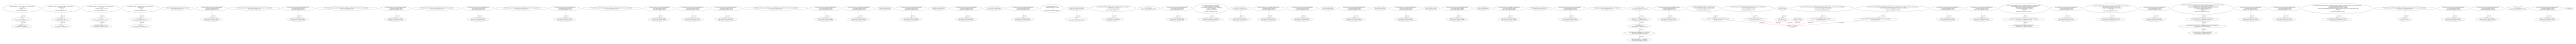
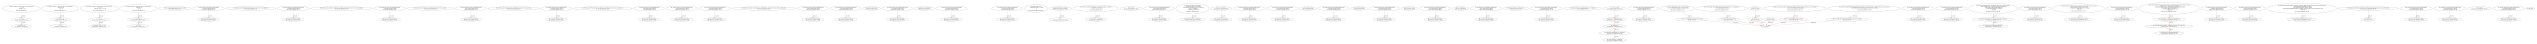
  digraph {
    fontname=Inter
    node [fontname=Inter type_label=expression_statement]
    edge [color=red controlflow_type=next_line edge_type=CFG_edge fontname=Inter]
    n1 [label="2_ function add(uint a, uint b) internal pure returns (uint c) {\n        c = a + b;\n        require(c >= a);\n    }\n13-function_definition-3-6" method="add(uint a,uint b)" type_label=function_definition]
    n2 [label="3_ c = a + b;\n31-expression_statement-4-4" method="add(uint a,uint b)"]
    n3 [label="4_ require(c >= a);\n37-expression_statement-5-5" method="add(uint a,uint b)"]
    n4 [label="6_ function sub(uint a, uint b) internal pure returns (uint c) {\n        require(b <= a);\n        c = a - b;\n    }\n44-function_definition-7-10" method="sub(uint a,uint b)" type_label=function_definition]
    n5 [label="7_ require(b <= a);\n62-expression_statement-8-8" method="sub(uint a,uint b)"]
    n6 [label="8_ c = a - b;\n69-expression_statement-9-9" method="sub(uint a,uint b)"]
    n7 [label="10_ function mul(uint a, uint b) internal pure returns (uint c) {\n        c = a * b;\n        require(a == 0 || c / a == b);\n    }\n75-function_definition-11-14" method="mul(uint a,uint b)" type_label=function_definition]
    n8 [label="11_ c = a * b;\n93-expression_statement-12-12" method="mul(uint a,uint b)"]
    n9 [label="12_ require(a == 0 || c / a == b);\n99-expression_statement-13-13" method="mul(uint a,uint b)"]
    n10 [label="14_ function div(uint a, uint b) internal pure returns (uint c) {\n        require(b > 0);\n        c = a / b;\n    }\n112-function_definition-15-18" method="div(uint a,uint b)" type_label=function_definition]
    n11 [label="15_ require(b > 0);\n130-expression_statement-16-16" method="div(uint a,uint b)"]
    n12 [label="16_ c = a / b;\n137-expression_statement-17-17" method="div(uint a,uint b)"]
    n13 [label="20_ function totalSupply() public view returns (uint);\n146-function_definition-21-21" method="totalSupply()" type_label=function_definition]
    n14 [label="21_ function bug_unchk_send10() payable public{\n      msg.sender.transfer(1 ether);}\n154-function_definition-22-23" method="bug_unchk_send10()" type_label=function_definition]
    n15 [label="22_ msg.sender.transfer(1 ether);\n159-expression_statement-23-23" method="bug_unchk_send10()"]
    n16 [label="23_ function balanceOf(address tokenOwner) public view returns (uint balance);\n169-function_definition-24-24" method="balanceOf(address tokenOwner)" type_label=function_definition]
    n17 [label="24_ function bug_unchk_send22() payable public{\n      msg.sender.transfer(1 ether);}\n182-function_definition-25-26" method="bug_unchk_send22()" type_label=function_definition]
    n18 [label="25_ msg.sender.transfer(1 ether);\n187-expression_statement-26-26" method="bug_unchk_send22()"]
    n19 [label="26_ function allowance(address tokenOwner, address spender) public view returns (uint remaining);\n197-function_definition-27-27" method="allowance(address tokenOwner,address spender)" type_label=function_definition]
    n20 [label="27_ function bug_unchk_send12() payable public{\n      msg.sender.transfer(1 ether);}\n214-function_definition-28-29" method="bug_unchk_send12()" type_label=function_definition]
    n21 [label="28_ msg.sender.transfer(1 ether);\n219-expression_statement-29-29" method="bug_unchk_send12()"]
    n22 [label="29_ function transfer(address to, uint tokens) public returns (bool success);\n229-function_definition-30-30" method="transfer(address to,uint tokens)" type_label=function_definition]
    n23 [label="30_ function bug_unchk_send11() payable public{\n      msg.sender.transfer(1 ether);}\n245-function_definition-31-32" method="bug_unchk_send11()" type_label=function_definition]
    n24 [label="31_ msg.sender.transfer(1 ether);\n250-expression_statement-32-32" method="bug_unchk_send11()"]
    n25 [label="32_ function approve(address spender, uint tokens) public returns (bool success);\n260-function_definition-33-33" method="approve(address spender,uint tokens)" type_label=function_definition]
    n26 [label="33_ function bug_unchk_send1() payable public{\n      msg.sender.transfer(1 ether);}\n276-function_definition-34-35" method="bug_unchk_send1()" type_label=function_definition]
    n27 [label="34_ msg.sender.transfer(1 ether);\n281-expression_statement-35-35" method="bug_unchk_send1()"]
    n28 [label="35_ function transferFrom(address from, address to, uint tokens) public returns (bool success);\n291-function_definition-36-36" method="transferFrom(address from,address to,uint tokens)" type_label=function_definition]
    n29 [label="36_ function bug_unchk_send2() payable public{\n      msg.sender.transfer(1 ether);}\n311-function_definition-37-38" method="bug_unchk_send2()" type_label=function_definition]
    n30 [label="37_ msg.sender.transfer(1 ether);\n316-expression_statement-38-38" method="bug_unchk_send2()"]
    n31 [label="38_ function bug_unchk_send27() payable public{\n      msg.sender.transfer(1 ether);}\n326-function_definition-39-40" method="bug_unchk_send27()" type_label=function_definition]
    n32 [label="39_ msg.sender.transfer(1 ether);\n331-expression_statement-40-40" method="bug_unchk_send27()"]
    n33 [label="41_ function bug_unchk_send31() payable public{\n      msg.sender.transfer(1 ether);}\n355-function_definition-42-43" method="bug_unchk_send31()" type_label=function_definition]
    n34 [label="42_ msg.sender.transfer(1 ether);\n360-expression_statement-43-43" method="bug_unchk_send31()"]
    n35 [label="46_ function receiveApproval(address from, uint256 tokens, address token, bytes memory data) public;\n387-function_definition-47-47" method="receiveApproval(address from,uint256 tokens,address token,bytes memory data)" type_label=function_definition]
    n36 [label="47_ function bug_unchk_send17() payable public{\n      msg.sender.transfer(1 ether);}\n406-function_definition-48-49" method="bug_unchk_send17()" type_label=function_definition]
    n37 [label="48_ msg.sender.transfer(1 ether);\n411-expression_statement-49-49" method="bug_unchk_send17()"]
    n38 [label="51_ function bug_unchk_send29() payable public{\n      msg.sender.transfer(1 ether);}\n424-function_definition-52-53" method="bug_unchk_send29()" type_label=function_definition]
    n39 [label="52_ msg.sender.transfer(1 ether);\n429-expression_statement-53-53" method="bug_unchk_send29()"]
    n40 [label="53_ address public owner;\n439-new_variable-54-54" type_label=new_variable]
    n41 [label="54_ function bug_unchk_send6() payable public{\n      msg.sender.transfer(1 ether);}\n444-function_definition-55-56" method="bug_unchk_send6()" type_label=function_definition]
    n42 [label="55_ msg.sender.transfer(1 ether);\n449-expression_statement-56-56" method="bug_unchk_send6()"]
    n43 [label="56_ address public newOwner;\n459-new_variable-57-57" type_label=new_variable]
    n44 [label="57_ function bug_unchk_send13() payable public{\n      msg.sender.transfer(1 ether);}\n464-function_definition-58-59" method="bug_unchk_send13()" type_label=function_definition]
    n45 [label="58_ msg.sender.transfer(1 ether);\n469-expression_statement-59-59" method="bug_unchk_send13()"]
-   n46 [label="61_ owner = msg.sender;\n491-expression_statement-62-62"]
    n47 [label="63_ function bug_unchk_send3() payable public{\n      msg.sender.transfer(1 ether);}\n497-function_definition-64-65" method="bug_unchk_send3()" type_label=function_definition]
    n48 [label="64_ msg.sender.transfer(1 ether);\n502-expression_statement-65-65" method="bug_unchk_send3()"]
    n49 [label="65_ modifier onlyOwner {\n        require(msg.sender == owner);\n        _;\n    }\n512-expression_statement-66-69"]
    n50 [label="66_ require(msg.sender == owner);\n515-expression_statement-67-67"]
    n51 [label="67_ _;\n524-expression_statement-68-68"]
    n52 [label="69_ function transferOwnership(address _newOwner) public onlyOwner {\n        newOwner = _newOwner;\n    }\n526-function_definition-70-72" method="transferOwnership(address _newOwner)" type_label=function_definition]
    n53 [label="70_ newOwner = _newOwner;\n536-expression_statement-71-71" method="transferOwnership(address _newOwner)"]
    n54 [label="69_ onlyOwner\n533-expression_statement-70-70" method="transferOwnership(address _newOwner)"]
    n55 [label="72_ function bug_unchk_send9() payable public{\n      msg.sender.transfer(1 ether);}\n540-function_definition-73-74" method="bug_unchk_send9()" type_label=function_definition]
    n56 [label="73_ msg.sender.transfer(1 ether);\n545-expression_statement-74-74" method="bug_unchk_send9()"]
    n57 [label="74_ function acceptOwnership() public {\n        require(msg.sender == newOwner);\n        emit OwnershipTransferred(owner, newOwner);\n        owner = newOwner;\n        newOwner = address(0);\n    }\n555-function_definition-75-80" method="acceptOwnership()" type_label=function_definition]
    n58 [label="75_ require(msg.sender == newOwner);\n559-expression_statement-76-76" method="acceptOwnership()"]
    n59 [label="77_ owner = newOwner;\n574-expression_statement-78-78" method="acceptOwnership()"]
    n60 [label="78_ newOwner = address(0);\n578-expression_statement-79-79" method="acceptOwnership()"]
    n61 [label="80_ function bug_unchk_send25() payable public{\n      msg.sender.transfer(1 ether);}\n584-function_definition-81-82" method="bug_unchk_send25()" type_label=function_definition]
    n62 [label="81_ msg.sender.transfer(1 ether);\n589-expression_statement-82-82" method="bug_unchk_send25()"]
    n63 [label="85_ function bug_unchk_send16() payable public{\n      msg.sender.transfer(1 ether);}\n613-function_definition-86-87" method="bug_unchk_send16()" type_label=function_definition]
    n64 [label="86_ msg.sender.transfer(1 ether);\n618-expression_statement-87-87" method="bug_unchk_send16()"]
    n65 [label="87_ string public symbol;\n628-new_variable-88-88" type_label=new_variable]
    n66 [label="88_ function bug_unchk_send24() payable public{\n      msg.sender.transfer(1 ether);}\n633-function_definition-89-90" method="bug_unchk_send24()" type_label=function_definition]
    n67 [label="89_ msg.sender.transfer(1 ether);\n638-expression_statement-90-90" method="bug_unchk_send24()"]
    n68 [label="90_ uint public decimals;\n648-new_variable-91-91" type_label=new_variable]
    n69 [label="91_ function bug_unchk_send5() payable public{\n      msg.sender.transfer(1 ether);}\n653-function_definition-92-93" method="bug_unchk_send5()" type_label=function_definition]
    n70 [label="92_ msg.sender.transfer(1 ether);\n658-expression_statement-93-93" method="bug_unchk_send5()"]
    n71 [label="93_ string public  name;\n668-new_variable-94-94" type_label=new_variable]
    n72 [label="94_ function bug_unchk_send15() payable public{\n      msg.sender.transfer(1 ether);}\n673-function_definition-95-96" method="bug_unchk_send15()" type_label=function_definition]
    n73 [label="95_ msg.sender.transfer(1 ether);\n678-expression_statement-96-96" method="bug_unchk_send15()"]
    n74 [label="96_ uint _totalSupply;\n688-new_variable-97-97" type_label=new_variable]
    n75 [label="97_ function bug_unchk_send28() payable public{\n      msg.sender.transfer(1 ether);}\n692-function_definition-98-99" method="bug_unchk_send28()" type_label=function_definition]
    n76 [label="98_ msg.sender.transfer(1 ether);\n697-expression_statement-99-99" method="bug_unchk_send28()"]
    n77 [label="99_ mapping(address => uint) balances;\n707-new_variable-100-100" type_label=new_variable]
    n78 [label="100_ function bug_unchk_send21() payable public{\n      msg.sender.transfer(1 ether);}\n713-function_definition-101-102" method="bug_unchk_send21()" type_label=function_definition]
    n79 [label="101_ msg.sender.transfer(1 ether);\n718-expression_statement-102-102" method="bug_unchk_send21()"]
    n80 [label="102_ mapping(address => mapping(address => uint)) allowed;\n728-new_variable-103-103" type_label=new_variable]
    n81 [label="104_ symbol = \"FTB\";\n738-expression_statement-105-105"]
    n82 [label="105_ name = \"ForTheBlockchain\";\n743-expression_statement-106-106"]
    n83 [label="106_ decimals = 8;\n748-expression_statement-107-107"]
    n84 [label="107_ _totalSupply =100000000 * 10**(decimals);\n752-expression_statement-108-108"]
    n85 [label="108_ balances[owner] = _totalSupply;\n761-expression_statement-109-109"]
    n86 [label="111_ function bug_unchk_send19() payable public{\n      msg.sender.transfer(1 ether);}\n777-function_definition-112-113" method="bug_unchk_send19()" type_label=function_definition]
    n87 [label="112_ msg.sender.transfer(1 ether);\n782-expression_statement-113-113" method="bug_unchk_send19()"]
    n88 [label="113_ function totalSupply() public view returns (uint) {\n        return _totalSupply.sub(balances[address(0)]);\n    }\n792-function_definition-114-116" method="totalSupply()" type_label=function_definition]
    n89 [label="114_ return _totalSupply.sub(balances[address(0)]);\n801-return-115-115" method="totalSupply()" type_label=return]
    n90 [label="0_ exit_node" type_label=exit]
    n91 [label="116_ function bug_unchk_send26() payable public{\n      msg.sender.transfer(1 ether);}\n812-function_definition-117-118" method="bug_unchk_send26()" type_label=function_definition]
    n92 [label="117_ msg.sender.transfer(1 ether);\n817-expression_statement-118-118" method="bug_unchk_send26()"]
    n93 [label="118_ function balanceOf(address tokenOwner) public view returns (uint balance) {\n        return balances[tokenOwner];\n    }\n827-function_definition-119-121" method="balanceOf(address tokenOwner)" type_label=function_definition]
    n94 [label="119_ return balances[tokenOwner];\n841-return-120-120" method="balanceOf(address tokenOwner)" type_label=return]
    n95 [label="121_ function bug_unchk_send20() payable public{\n      msg.sender.transfer(1 ether);}\n845-function_definition-122-123" method="bug_unchk_send20()" type_label=function_definition]
    n96 [label="122_ msg.sender.transfer(1 ether);\n850-expression_statement-123-123" method="bug_unchk_send20()"]
    n97 [label="123_ function transfer(address to, uint tokens) public returns (bool success) {\n        balances[msg.sender] = balances[msg.sender].sub(tokens);\n        balances[to] = balances[to].add(tokens);\n        emit Transfer(msg.sender, to, tokens);\n        return true;\n    }\n860-function_definition-124-129" method="transfer(address to,uint tokens)" type_label=function_definition]
    n98 [label="124_ balances[msg.sender] = balances[msg.sender].sub(tokens);\n877-expression_statement-125-125" method="transfer(address to,uint tokens)"]
    n99 [label="125_ balances[to] = balances[to].add(tokens);\n894-expression_statement-126-126" method="transfer(address to,uint tokens)"]
    n100 [label="127_ return true;\n917-return-128-128" method="transfer(address to,uint tokens)" type_label=return]
    n101 [label="143_ return true;\n1066-return-144-144" method="transferFrom(address from,address to,uint tokens)" type_label=return]
    n102 [label="129_ function bug_unchk_send32() payable public{\n      msg.sender.transfer(1 ether);}\n920-function_definition-130-131" method="bug_unchk_send32()" type_label=function_definition]
    n103 [label="130_ msg.sender.transfer(1 ether);\n925-expression_statement-131-131" method="bug_unchk_send32()"]
    n104 [label="131_ function approve(address spender, uint tokens) public returns (bool success) {\n        allowed[msg.sender][spender] = tokens;\n        emit Approval(msg.sender, spender, tokens);\n        return true;\n    }\n935-function_definition-132-136" method="approve(address spender,uint tokens)" type_label=function_definition]
    n105 [label="132_ allowed[msg.sender][spender] = tokens;\n952-expression_statement-133-133" method="approve(address spender,uint tokens)"]
    n106 [label="134_ return true;\n972-return-135-135" method="approve(address spender,uint tokens)" type_label=return]
    n107 [label="136_ function bug_unchk_send4() payable public{\n      msg.sender.transfer(1 ether);}\n975-function_definition-137-138" method="bug_unchk_send4()" type_label=function_definition]
    n108 [label="137_ msg.sender.transfer(1 ether);\n980-expression_statement-138-138" method="bug_unchk_send4()"]
    n109 [label="138_ function transferFrom(address from, address to, uint tokens) public returns (bool success) {\n        balances[from] = balances[from].sub(tokens);\n        allowed[from][msg.sender] = allowed[from][msg.sender].sub(tokens);\n        balances[to] = balances[to].add(tokens);\n        emit Transfer(from, to, tokens);\n        return true;\n    }\n990-function_definition-139-145" method="transferFrom(address from,address to,uint tokens)" type_label=function_definition]
    n110 [label="139_ balances[from] = balances[from].sub(tokens);\n1011-expression_statement-140-140" method="transferFrom(address from,address to,uint tokens)"]
    n111 [label="140_ allowed[from][msg.sender] = allowed[from][msg.sender].sub(tokens);\n1024-expression_statement-141-141" method="transferFrom(address from,address to,uint tokens)"]
    n112 [label="141_ balances[to] = balances[to].add(tokens);\n1045-expression_statement-142-142" method="transferFrom(address from,address to,uint tokens)"]
    n113 [label="145_ function bug_unchk_send7() payable public{\n      msg.sender.transfer(1 ether);}\n1069-function_definition-146-147" method="bug_unchk_send7()" type_label=function_definition]
    n114 [label="146_ msg.sender.transfer(1 ether);\n1074-expression_statement-147-147" method="bug_unchk_send7()"]
    n115 [label="147_ function allowance(address tokenOwner, address spender) public view returns (uint remaining) {\n        return allowed[tokenOwner][spender];\n    }\n1084-function_definition-148-150" method="allowance(address tokenOwner,address spender)" type_label=function_definition]
    n116 [label="148_ return allowed[tokenOwner][spender];\n1102-return-149-149" method="allowance(address tokenOwner,address spender)" type_label=return]
    n117 [label="150_ function bug_unchk_send23() payable public{\n      msg.sender.transfer(1 ether);}\n1108-function_definition-151-152" method="bug_unchk_send23()" type_label=function_definition]
    n118 [label="151_ msg.sender.transfer(1 ether);\n1113-expression_statement-152-152" method="bug_unchk_send23()"]
    n119 [label="152_ function approveAndCall(address spender, uint tokens, bytes memory data) public returns (bool success) {\n        allowed[msg.sender][spender] = tokens;\n        emit Approval(msg.sender, spender, tokens);\n        ApproveAndCallFallBack(spender).receiveApproval(msg.sender, tokens, address(this), data);\n        return true;\n    }\n1123-function_definition-153-158" method="approveAndCall(address spender,uint tokens,bytes memory data)" type_label=function_definition]
    n120 [label="153_ allowed[msg.sender][spender] = tokens;\n1144-expression_statement-154-154" method="approveAndCall(address spender,uint tokens,bytes memory data)"]
    n121 [label="155_ ApproveAndCallFallBack(spender).receiveApproval(msg.sender, tokens, address(this), data);\n1164-expression_statement-156-156" method="approveAndCall(address spender,uint tokens,bytes memory data)"]
    n122 [label="156_ return true;\n1184-return-157-157" method="approveAndCall(address spender,uint tokens,bytes memory data)" type_label=return]
    n123 [label="158_ function bug_unchk_send14() payable public{\n      msg.sender.transfer(1 ether);}\n1187-function_definition-159-160" method="bug_unchk_send14()" type_label=function_definition]
    n124 [label="159_ msg.sender.transfer(1 ether);\n1192-expression_statement-160-160" method="bug_unchk_send14()"]
    n125 [label="163_ function bug_unchk_send30() payable public{\n      msg.sender.transfer(1 ether);}\n1208-function_definition-164-165" method="bug_unchk_send30()" type_label=function_definition]
    n126 [label="164_ msg.sender.transfer(1 ether);\n1213-expression_statement-165-165" method="bug_unchk_send30()"]
    n127 [label="165_ function transferAnyERC20Token(address tokenAddress, uint tokens) public onlyOwner returns (bool success) {\n        return ERC20Interface(tokenAddress).transfer(owner, tokens);\n    }\n1223-function_definition-166-168" method="transferAnyERC20Token(address tokenAddress,uint tokens)" type_label=function_definition]
    n128 [label="166_ return ERC20Interface(tokenAddress).transfer(owner, tokens);\n1242-return-167-167" method="transferAnyERC20Token(address tokenAddress,uint tokens)" type_label=return]
    n129 [label="165_ onlyOwner\n1234-expression_statement-166-166" method="transferAnyERC20Token(address tokenAddress,uint tokens)"]
    n130 [label="168_ function bug_unchk_send8() payable public{\n      msg.sender.transfer(1 ether);}\n1254-function_definition-169-170" method="bug_unchk_send8()" type_label=function_definition]
    n131 [label="169_ msg.sender.transfer(1 ether);\n1259-expression_statement-170-170" method="bug_unchk_send8()"]
    n132 [label="0_ start_node" type_label=start]
    n1 -> n2 [label=next_line]
    n2 -> n3 [label=next_line]
    n4 -> n5 [label=next_line]
    n5 -> n6 [label=next_line]
    n7 -> n8 [label=next_line]
    n8 -> n9 [label=next_line]
    n10 -> n11 [label=next_line]
    n11 -> n12 [label=next_line]
    n14 -> n15 [label=next_line]
    n17 -> n18 [label=next_line]
    n20 -> n21 [label=next_line]
    n23 -> n24 [label=next_line]
    n26 -> n27 [label=next_line]
    n29 -> n30 [label=next_line]
    n31 -> n32 [label=next_line]
    n33 -> n34 [label=next_line]
    n36 -> n37 [label=next_line]
    n38 -> n39 [label=next_line]
    n41 -> n42 [label=next_line]
    n44 -> n45 [label=next_line]
    n47 -> n48 [label=next_line]
    n50 -> n51 [label=next_line]
    n52 -> n53 [label=next_line]
    n55 -> n56 [label=next_line]
    n57 -> n58 [label=next_line]
    n59 -> n60 [label=next_line]
    n61 -> n62 [label=next_line]
    n63 -> n64 [label=next_line]
    n66 -> n67 [label=next_line]
    n69 -> n70 [label=next_line]
    n72 -> n73 [label=next_line]
    n75 -> n76 [label=next_line]
    n78 -> n79 [label=next_line]
    n81 -> n82 [label=next_line]
    n82 -> n83 [label=next_line]
    n83 -> n84 [label=next_line]
    n84 -> n85 [label=next_line]
    n86 -> n87 [label=next_line]
    n88 -> n89 [label=next_line]
    n89 -> n90 [controlflow_type=return_exit label=return_exit]
    n91 -> n92 [label=next_line]
    n93 -> n94 [label=next_line]
    n94 -> n90 [controlflow_type=return_exit label=return_exit]
    n95 -> n96 [label=next_line]
    n97 -> n98 [label=next_line]
    n98 -> n99 [label=next_line]
    n100 -> n101 [controlflow_type=return_exit label=return_exit]
    n101 -> n90 [controlflow_type=return_exit label=return_exit]
    n102 -> n103 [label=next_line]
    n104 -> n105 [label=next_line]
    n106 -> n90 [controlflow_type=return_exit label=return_exit]
    n107 -> n108 [label=next_line]
    n109 -> n110 [label=next_line]
    n110 -> n111 [label=next_line]
    n111 -> n112 [label=next_line]
    n113 -> n114 [label=next_line]
    n115 -> n116 [label=next_line]
    n116 -> n90 [controlflow_type=return_exit label=return_exit]
    n117 -> n118 [label=next_line]
    n119 -> n120 [label=next_line]
    n121 -> n122 [label=next_line]
    n123 -> n124 [label=next_line]
    n125 -> n126 [label=next_line]
    n127 -> n128 [label=next_line]
    n128 -> n90 [controlflow_type=return_exit label=return_exit]
    n130 -> n131 [label=next_line]
  }
